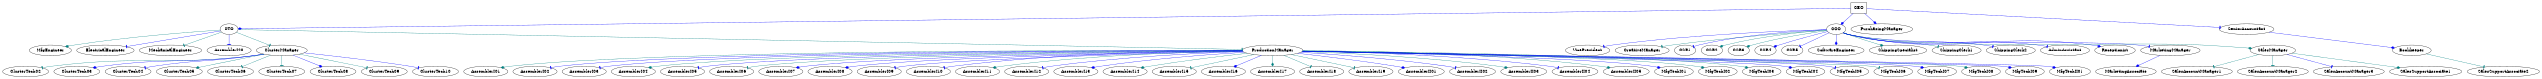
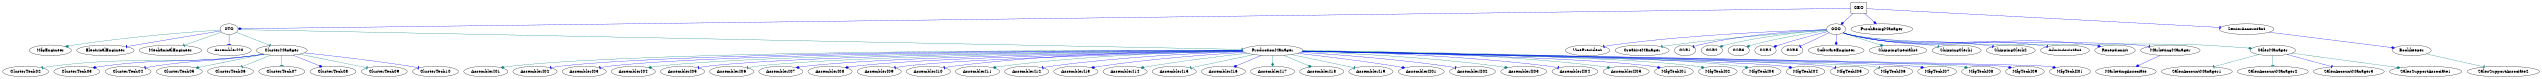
  strict digraph {
    edge [arrowhead=tee color=blue]
    CEO [shape=box]
    CTO
    COO
    PurchasingManager
    SeniorAccountant
    MfgEngineer
    ElectricalEngineer
    MechanicalEngineer
    AssemblerI20
    ClusterManager
    ProductionManager
    VicePresident
    CreativeManager
    CSR1
    CSR2
    CSR3
    CSR4
    CSR5
    SoftwareEngineer
    ShippingSpecialist
    ShippingClerk1
    ShippingClerk2
    AdminAssistant
    Receptionist
    MarketingManager
    SalesManager
    Bookkeeper
    ClusterTech02
    ClusterTech03
    ClusterTech04
    ClusterTech05
    ClusterTech06
    ClusterTech07
    ClusterTech08
    ClusterTech09
    ClusterTech10
    AssemblerI01
    AssemblerI02
    AssemblerI03
    AssemblerI04
    AssemblerI05
    AssemblerI06
    AssemblerI07
    AssemblerI08
    AssemblerI09
    AssemblerI10
    AssemblerI11
    AssemblerI12
    AssemblerI13
    AssemblerI14
    AssemblerI15
    AssemblerI16
    AssemblerI17
    AssemblerI18
    AssemblerI19
    AssemblerII01
    AssemblerII02
    AssemblerII03
    AssemblerII04
    AssemblerII05
    MfgTechI01
    MfgTechI02
    MfgTechI03
    MfgTechI04
    MfgTechI05
    MfgTechI06
    MfgTechI07
    MfgTechI08
    MfgTechI09
    MfgTechII01
    MarketingAssociate
    SalesAccountManager1
    SalesAccountManager2
    SalesAccountManager3
    SalesSupportAssociate1
    SalesSupportAssociate2
    CEO -> CTO [arrowhead=diamond]
    CEO -> COO [arrowhead=diamond]
    CEO -> PurchasingManager [arrowhead=diamond]
    CEO -> SeniorAccountant
    CTO -> MfgEngineer [arrowhead=diamond color=teal]
    CTO -> ElectricalEngineer
    CTO -> MechanicalEngineer [color=teal]
    CTO -> AssemblerI20
    CTO -> ClusterManager [color=teal]
    CTO -> ProductionManager [color=teal]
    COO -> VicePresident
    COO -> CreativeManager [color=teal]
    COO -> CSR1
    COO -> CSR2 [arrowhead=diamond color=teal]
    COO -> CSR3 [arrowhead=diamond color=teal]
    COO -> CSR4 [arrowhead=diamond]
    COO -> CSR5
    COO -> SoftwareEngineer [arrowhead=diamond]
    COO -> ShippingSpecialist [arrowhead=diamond color=teal]
    COO -> ShippingClerk1 [color=teal]
    COO -> ShippingClerk2
    COO -> AdminAssistant
    COO -> Receptionist [arrowhead=diamond]
    COO -> MarketingManager
    COO -> SalesManager [arrowhead=diamond color=teal]
    SeniorAccountant -> Bookkeeper [arrowhead=diamond]
    ClusterManager -> ClusterTech02 [color=teal]
    ClusterManager -> ClusterTech03 [arrowhead=diamond]
    ClusterManager -> ClusterTech04
    ClusterManager -> ClusterTech05 [arrowhead=diamond color=teal]
    ClusterManager -> ClusterTech06 [color=teal]
    ClusterManager -> ClusterTech07 [color=teal]
    ClusterManager -> ClusterTech08 [arrowhead=diamond]
    ClusterManager -> ClusterTech09 [color=teal]
    ClusterManager -> ClusterTech10
    ProductionManager -> AssemblerI01 [arrowhead=diamond color=teal]
    ProductionManager -> AssemblerI02
    ProductionManager -> AssemblerI03
    ProductionManager -> AssemblerI04 [arrowhead=diamond color=teal]
    ProductionManager -> AssemblerI05
    ProductionManager -> AssemblerI06 [color=teal]
    ProductionManager -> AssemblerI07 [arrowhead=diamond]
    ProductionManager -> AssemblerI08 [arrowhead=diamond]
    ProductionManager -> AssemblerI09
    ProductionManager -> AssemblerI10
    ProductionManager -> AssemblerI11 [arrowhead=diamond color=teal]
    ProductionManager -> AssemblerI12
    ProductionManager -> AssemblerI13 [arrowhead=diamond]
    ProductionManager -> AssemblerI14 [arrowhead=diamond color=teal]
    ProductionManager -> AssemblerI15 [color=teal]
    ProductionManager -> AssemblerI16 [arrowhead=diamond]
    ProductionManager -> AssemblerI17 [arrowhead=diamond color=teal]
-   ProductionManager -> AssemblerI18 [color=teal]
+   ProductionManager -> AssemblerI18 [arrowhead=diamond color=teal]
    ProductionManager -> AssemblerI19 [color=teal]
    ProductionManager -> AssemblerII01 [arrowhead=diamond]
    ProductionManager -> AssemblerII02
    ProductionManager -> AssemblerII03 [arrowhead=diamond color=teal]
    ProductionManager -> AssemblerII04
    ProductionManager -> AssemblerII05 [arrowhead=diamond color=teal]
    ProductionManager -> MfgTechI01 [arrowhead=diamond]
    ProductionManager -> MfgTechI02 [arrowhead=diamond color=teal]
    ProductionManager -> MfgTechI03 [arrowhead=diamond color=teal]
    ProductionManager -> MfgTechI04 [arrowhead=diamond]
    ProductionManager -> MfgTechI05
    ProductionManager -> MfgTechI06 [color=teal]
    ProductionManager -> MfgTechI07 [arrowhead=diamond]
    ProductionManager -> MfgTechI08 [arrowhead=diamond color=teal]
    ProductionManager -> MfgTechI09 [arrowhead=diamond]
    ProductionManager -> MfgTechII01 [arrowhead=diamond]
    MarketingManager -> MarketingAssociate [arrowhead=diamond]
    SalesManager -> SalesAccountManager1 [color=teal]
    SalesManager -> SalesAccountManager2 [color=teal]
    SalesManager -> SalesAccountManager3
    SalesManager -> SalesSupportAssociate1 [arrowhead=diamond color=teal]
    Bookkeeper -> SalesSupportAssociate2 [color=teal]
  }
